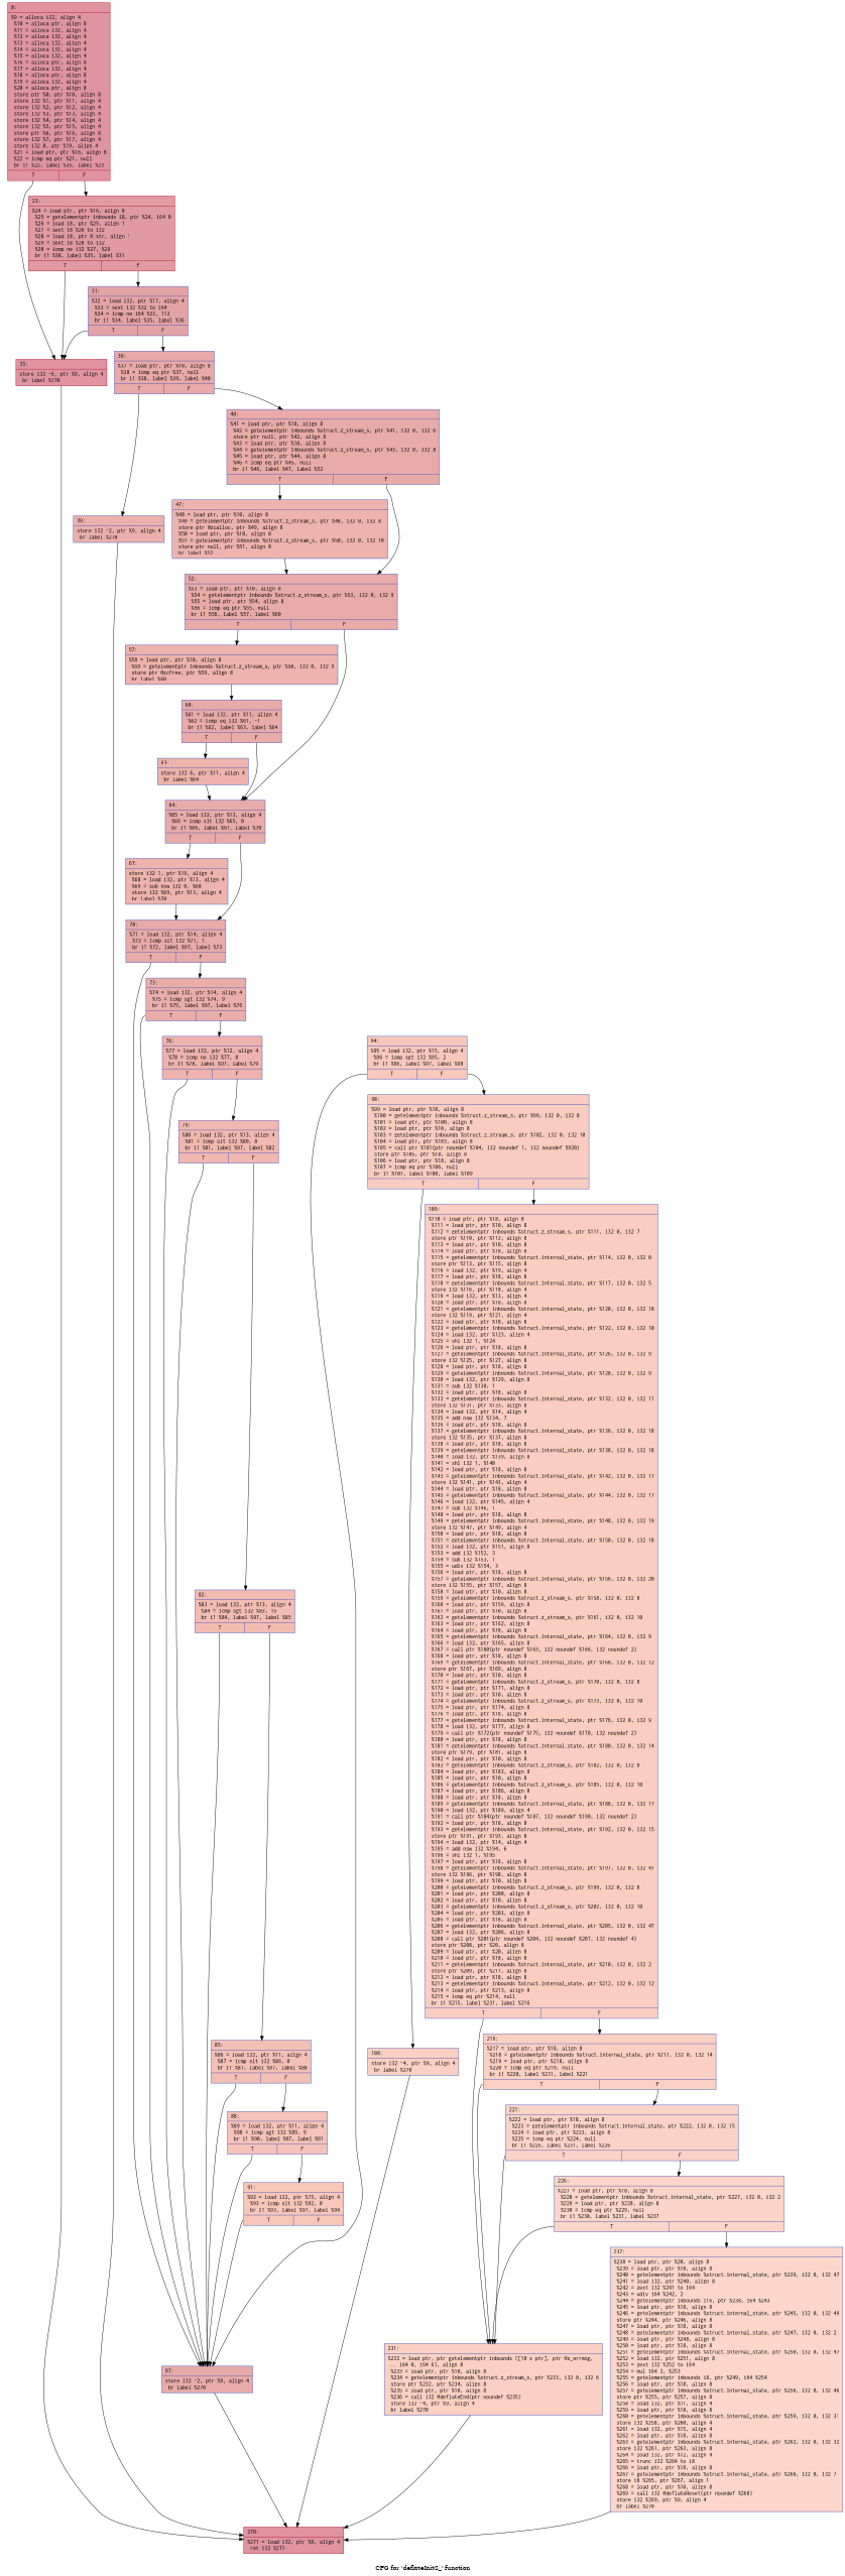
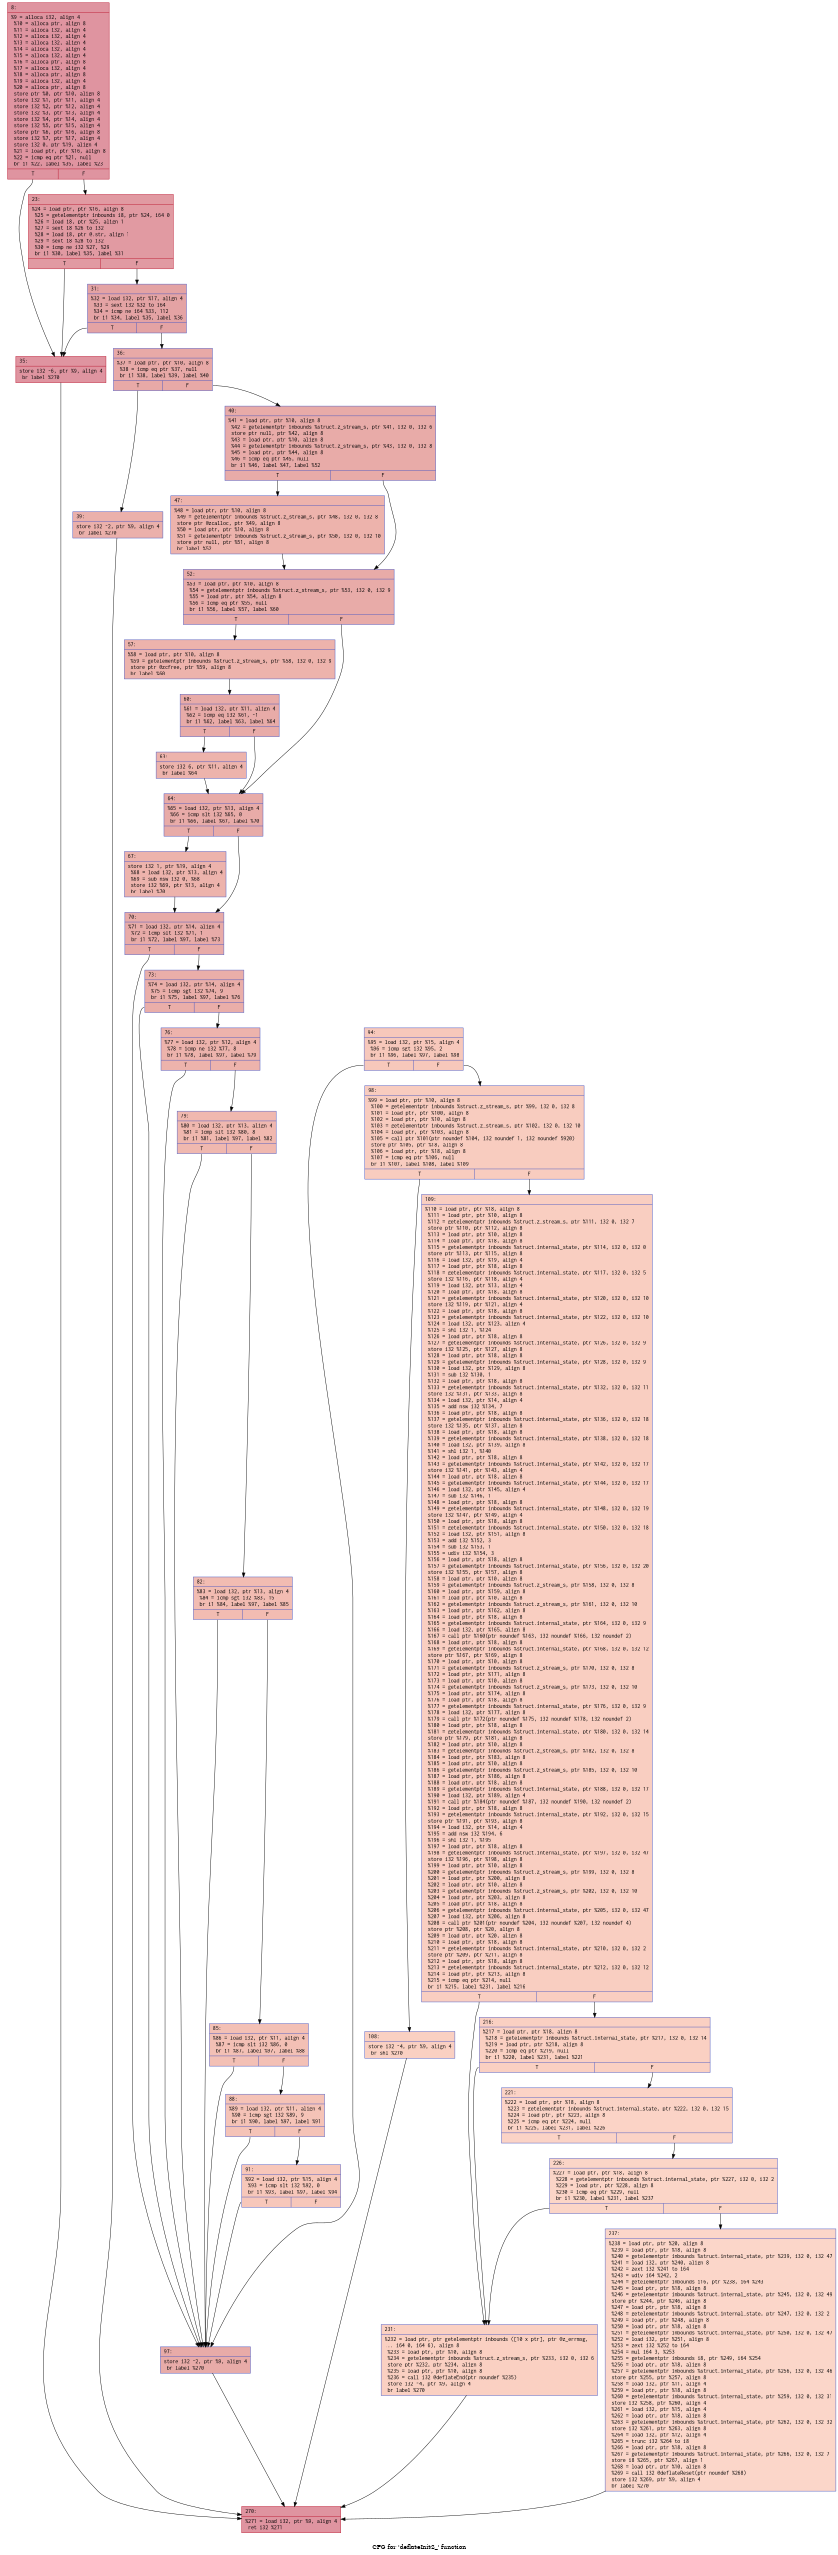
  digraph {
    label="CFG for 'deflateInit2_' function"
    node [color="#3d50c3ff" fillcolor="#cc403a70" fontname=Courier shape=record style=filled]
    edge [tailport=s0]
    n1 [color="#b70d28ff" fillcolor="#b70d2870" label="{8:\l|  %9 = alloca i32, align 4\l  %10 = alloca ptr, align 8\l  %11 = alloca i32, align 4\l  %12 = alloca i32, align 4\l  %13 = alloca i32, align 4\l  %14 = alloca i32, align 4\l  %15 = alloca i32, align 4\l  %16 = alloca ptr, align 8\l  %17 = alloca i32, align 4\l  %18 = alloca ptr, align 8\l  %19 = alloca i32, align 4\l  %20 = alloca ptr, align 8\l  store ptr %0, ptr %10, align 8\l  store i32 %1, ptr %11, align 4\l  store i32 %2, ptr %12, align 4\l  store i32 %3, ptr %13, align 4\l  store i32 %4, ptr %14, align 4\l  store i32 %5, ptr %15, align 4\l  store ptr %6, ptr %16, align 8\l  store i32 %7, ptr %17, align 4\l  store i32 0, ptr %19, align 4\l  %21 = load ptr, ptr %16, align 8\l  %22 = icmp eq ptr %21, null\l  br i1 %22, label %35, label %23\l|{<s0>T|<s1>F}}"]
    n2 [color="#b70d28ff" fillcolor="#b70d2870" label="{35:\l|  store i32 -6, ptr %9, align 4\l  br label %270\l}"]
    n3 [color="#b70d28ff" fillcolor="#bb1b2c70" label="{23:\l|  %24 = load ptr, ptr %16, align 8\l  %25 = getelementptr inbounds i8, ptr %24, i64 0\l  %26 = load i8, ptr %25, align 1\l  %27 = sext i8 %26 to i32\l  %28 = load i8, ptr @.str, align 1\l  %29 = sext i8 %28 to i32\l  %30 = icmp ne i32 %27, %29\l  br i1 %30, label %35, label %31\l|{<s0>T|<s1>F}}"]
    n4 [color="#b70d28ff" fillcolor="#b70d2870" label="{270:\l|  %271 = load i32, ptr %9, align 4\l  ret i32 %271\l}"]
    n5 [fillcolor="#c32e3170" label="{31:\l|  %32 = load i32, ptr %17, align 4\l  %33 = sext i32 %32 to i64\l  %34 = icmp ne i64 %33, 112\l  br i1 %34, label %35, label %36\l|{<s0>T|<s1>F}}"]
    n6 [fillcolor="#ca3b3770" label="{36:\l|  %37 = load ptr, ptr %10, align 8\l  %38 = icmp eq ptr %37, null\l  br i1 %38, label %39, label %40\l|{<s0>T|<s1>F}}"]
    n7 [fillcolor="#d24b4070" label="{39:\l|  store i32 -2, ptr %9, align 4\l  br label %270\l}"]
    n8 [label="{40:\l|  %41 = load ptr, ptr %10, align 8\l  %42 = getelementptr inbounds %struct.z_stream_s, ptr %41, i32 0, i32 6\l  store ptr null, ptr %42, align 8\l  %43 = load ptr, ptr %10, align 8\l  %44 = getelementptr inbounds %struct.z_stream_s, ptr %43, i32 0, i32 8\l  %45 = load ptr, ptr %44, align 8\l  %46 = icmp eq ptr %45, null\l  br i1 %46, label %47, label %52\l|{<s0>T|<s1>F}}"]
    n9 [fillcolor="#d6524470" label="{47:\l|  %48 = load ptr, ptr %10, align 8\l  %49 = getelementptr inbounds %struct.z_stream_s, ptr %48, i32 0, i32 8\l  store ptr @zcalloc, ptr %49, align 8\l  %50 = load ptr, ptr %10, align 8\l  %51 = getelementptr inbounds %struct.z_stream_s, ptr %50, i32 0, i32 10\l  store ptr null, ptr %51, align 8\l  br label %52\l}"]
    n10 [label="{52:\l|  %53 = load ptr, ptr %10, align 8\l  %54 = getelementptr inbounds %struct.z_stream_s, ptr %53, i32 0, i32 9\l  %55 = load ptr, ptr %54, align 8\l  %56 = icmp eq ptr %55, null\l  br i1 %56, label %57, label %60\l|{<s0>T|<s1>F}}"]
    n11 [fillcolor="#d6524470" label="{57:\l|  %58 = load ptr, ptr %10, align 8\l  %59 = getelementptr inbounds %struct.z_stream_s, ptr %58, i32 0, i32 9\l  store ptr @zcfree, ptr %59, align 8\l  br label %60\l}"]
    n12 [label="{64:\l|  %65 = load i32, ptr %13, align 4\l  %66 = icmp slt i32 %65, 0\l  br i1 %66, label %67, label %70\l|{<s0>T|<s1>F}}"]
    n13 [label="{60:\l|  %61 = load i32, ptr %11, align 4\l  %62 = icmp eq i32 %61, -1\l  br i1 %62, label %63, label %64\l|{<s0>T|<s1>F}}"]
    n14 [fillcolor="#d6524470" label="{63:\l|  store i32 6, ptr %11, align 4\l  br label %64\l}"]
    n15 [fillcolor="#d6524470" label="{67:\l|  store i32 1, ptr %19, align 4\l  %68 = load i32, ptr %13, align 4\l  %69 = sub nsw i32 0, %68\l  store i32 %69, ptr %13, align 4\l  br label %70\l}"]
    n16 [label="{70:\l|  %71 = load i32, ptr %14, align 4\l  %72 = icmp slt i32 %71, 1\l  br i1 %72, label %97, label %73\l|{<s0>T|<s1>F}}"]
    n17 [label="{97:\l|  store i32 -2, ptr %9, align 4\l  br label %270\l}"]
    n18 [fillcolor="#d0473d70" label="{73:\l|  %74 = load i32, ptr %14, align 4\l  %75 = icmp sgt i32 %74, 9\l  br i1 %75, label %97, label %76\l|{<s0>T|<s1>F}}"]
    n19 [fillcolor="#d6524470" label="{76:\l|  %77 = load i32, ptr %12, align 4\l  %78 = icmp ne i32 %77, 8\l  br i1 %78, label %97, label %79\l|{<s0>T|<s1>F}}"]
    n20 [fillcolor="#dc5d4a70" label="{79:\l|  %80 = load i32, ptr %13, align 4\l  %81 = icmp slt i32 %80, 8\l  br i1 %81, label %97, label %82\l|{<s0>T|<s1>F}}"]
    n21 [fillcolor="#e1675170" label="{82:\l|  %83 = load i32, ptr %13, align 4\l  %84 = icmp sgt i32 %83, 15\l  br i1 %84, label %97, label %85\l|{<s0>T|<s1>F}}"]
    n22 [fillcolor="#e5705870" label="{85:\l|  %86 = load i32, ptr %11, align 4\l  %87 = icmp slt i32 %86, 0\l  br i1 %87, label %97, label %88\l|{<s0>T|<s1>F}}"]
    n23 [fillcolor="#e8765c70" label="{88:\l|  %89 = load i32, ptr %11, align 4\l  %90 = icmp sgt i32 %89, 9\l  br i1 %90, label %97, label %91\l|{<s0>T|<s1>F}}"]
    n24 [fillcolor="#ec7f6370" label="{91:\l|  %92 = load i32, ptr %15, align 4\l  %93 = icmp slt i32 %92, 0\l  br i1 %93, label %97, label %94\l|{<s0>T|<s1>F}}"]
    n25 [fillcolor="#ed836670" label="{94:\l|  %95 = load i32, ptr %15, align 4\l  %96 = icmp sgt i32 %95, 2\l  br i1 %96, label %97, label %98\l|{<s0>T|<s1>F}}"]
    n26 [fillcolor="#f08b6e70" label="{98:\l|  %99 = load ptr, ptr %10, align 8\l  %100 = getelementptr inbounds %struct.z_stream_s, ptr %99, i32 0, i32 8\l  %101 = load ptr, ptr %100, align 8\l  %102 = load ptr, ptr %10, align 8\l  %103 = getelementptr inbounds %struct.z_stream_s, ptr %102, i32 0, i32 10\l  %104 = load ptr, ptr %103, align 8\l  %105 = call ptr %101(ptr noundef %104, i32 noundef 1, i32 noundef 5920)\l  store ptr %105, ptr %18, align 8\l  %106 = load ptr, ptr %18, align 8\l  %107 = icmp eq ptr %106, null\l  br i1 %107, label %108, label %109\l|{<s0>T|<s1>F}}"]
-   n27 [fillcolor="#f3947570" label="{108:\l|  store i32 -4, ptr %9, align 4\l  br label %270\l}"]
+   n27 [fillcolor="#f3947570" label="{108:\l|  store i32 -4, ptr %9, align 4\l  br shl %270\l}"]
    n28 [fillcolor="#f2907270" label="{109:\l|  %110 = load ptr, ptr %18, align 8\l  %111 = load ptr, ptr %10, align 8\l  %112 = getelementptr inbounds %struct.z_stream_s, ptr %111, i32 0, i32 7\l  store ptr %110, ptr %112, align 8\l  %113 = load ptr, ptr %10, align 8\l  %114 = load ptr, ptr %18, align 8\l  %115 = getelementptr inbounds %struct.internal_state, ptr %114, i32 0, i32 0\l  store ptr %113, ptr %115, align 8\l  %116 = load i32, ptr %19, align 4\l  %117 = load ptr, ptr %18, align 8\l  %118 = getelementptr inbounds %struct.internal_state, ptr %117, i32 0, i32 5\l  store i32 %116, ptr %118, align 4\l  %119 = load i32, ptr %13, align 4\l  %120 = load ptr, ptr %18, align 8\l  %121 = getelementptr inbounds %struct.internal_state, ptr %120, i32 0, i32 10\l  store i32 %119, ptr %121, align 4\l  %122 = load ptr, ptr %18, align 8\l  %123 = getelementptr inbounds %struct.internal_state, ptr %122, i32 0, i32 10\l  %124 = load i32, ptr %123, align 4\l  %125 = shl i32 1, %124\l  %126 = load ptr, ptr %18, align 8\l  %127 = getelementptr inbounds %struct.internal_state, ptr %126, i32 0, i32 9\l  store i32 %125, ptr %127, align 8\l  %128 = load ptr, ptr %18, align 8\l  %129 = getelementptr inbounds %struct.internal_state, ptr %128, i32 0, i32 9\l  %130 = load i32, ptr %129, align 8\l  %131 = sub i32 %130, 1\l  %132 = load ptr, ptr %18, align 8\l  %133 = getelementptr inbounds %struct.internal_state, ptr %132, i32 0, i32 11\l  store i32 %131, ptr %133, align 8\l  %134 = load i32, ptr %14, align 4\l  %135 = add nsw i32 %134, 7\l  %136 = load ptr, ptr %18, align 8\l  %137 = getelementptr inbounds %struct.internal_state, ptr %136, i32 0, i32 18\l  store i32 %135, ptr %137, align 8\l  %138 = load ptr, ptr %18, align 8\l  %139 = getelementptr inbounds %struct.internal_state, ptr %138, i32 0, i32 18\l  %140 = load i32, ptr %139, align 8\l  %141 = shl i32 1, %140\l  %142 = load ptr, ptr %18, align 8\l  %143 = getelementptr inbounds %struct.internal_state, ptr %142, i32 0, i32 17\l  store i32 %141, ptr %143, align 4\l  %144 = load ptr, ptr %18, align 8\l  %145 = getelementptr inbounds %struct.internal_state, ptr %144, i32 0, i32 17\l  %146 = load i32, ptr %145, align 4\l  %147 = sub i32 %146, 1\l  %148 = load ptr, ptr %18, align 8\l  %149 = getelementptr inbounds %struct.internal_state, ptr %148, i32 0, i32 19\l  store i32 %147, ptr %149, align 4\l  %150 = load ptr, ptr %18, align 8\l  %151 = getelementptr inbounds %struct.internal_state, ptr %150, i32 0, i32 18\l  %152 = load i32, ptr %151, align 8\l  %153 = add i32 %152, 3\l  %154 = sub i32 %153, 1\l  %155 = udiv i32 %154, 3\l  %156 = load ptr, ptr %18, align 8\l  %157 = getelementptr inbounds %struct.internal_state, ptr %156, i32 0, i32 20\l  store i32 %155, ptr %157, align 8\l  %158 = load ptr, ptr %10, align 8\l  %159 = getelementptr inbounds %struct.z_stream_s, ptr %158, i32 0, i32 8\l  %160 = load ptr, ptr %159, align 8\l  %161 = load ptr, ptr %10, align 8\l  %162 = getelementptr inbounds %struct.z_stream_s, ptr %161, i32 0, i32 10\l  %163 = load ptr, ptr %162, align 8\l  %164 = load ptr, ptr %18, align 8\l  %165 = getelementptr inbounds %struct.internal_state, ptr %164, i32 0, i32 9\l  %166 = load i32, ptr %165, align 8\l  %167 = call ptr %160(ptr noundef %163, i32 noundef %166, i32 noundef 2)\l  %168 = load ptr, ptr %18, align 8\l  %169 = getelementptr inbounds %struct.internal_state, ptr %168, i32 0, i32 12\l  store ptr %167, ptr %169, align 8\l  %170 = load ptr, ptr %10, align 8\l  %171 = getelementptr inbounds %struct.z_stream_s, ptr %170, i32 0, i32 8\l  %172 = load ptr, ptr %171, align 8\l  %173 = load ptr, ptr %10, align 8\l  %174 = getelementptr inbounds %struct.z_stream_s, ptr %173, i32 0, i32 10\l  %175 = load ptr, ptr %174, align 8\l  %176 = load ptr, ptr %18, align 8\l  %177 = getelementptr inbounds %struct.internal_state, ptr %176, i32 0, i32 9\l  %178 = load i32, ptr %177, align 8\l  %179 = call ptr %172(ptr noundef %175, i32 noundef %178, i32 noundef 2)\l  %180 = load ptr, ptr %18, align 8\l  %181 = getelementptr inbounds %struct.internal_state, ptr %180, i32 0, i32 14\l  store ptr %179, ptr %181, align 8\l  %182 = load ptr, ptr %10, align 8\l  %183 = getelementptr inbounds %struct.z_stream_s, ptr %182, i32 0, i32 8\l  %184 = load ptr, ptr %183, align 8\l  %185 = load ptr, ptr %10, align 8\l  %186 = getelementptr inbounds %struct.z_stream_s, ptr %185, i32 0, i32 10\l  %187 = load ptr, ptr %186, align 8\l  %188 = load ptr, ptr %18, align 8\l  %189 = getelementptr inbounds %struct.internal_state, ptr %188, i32 0, i32 17\l  %190 = load i32, ptr %189, align 4\l  %191 = call ptr %184(ptr noundef %187, i32 noundef %190, i32 noundef 2)\l  %192 = load ptr, ptr %18, align 8\l  %193 = getelementptr inbounds %struct.internal_state, ptr %192, i32 0, i32 15\l  store ptr %191, ptr %193, align 8\l  %194 = load i32, ptr %14, align 4\l  %195 = add nsw i32 %194, 6\l  %196 = shl i32 1, %195\l  %197 = load ptr, ptr %18, align 8\l  %198 = getelementptr inbounds %struct.internal_state, ptr %197, i32 0, i32 47\l  store i32 %196, ptr %198, align 8\l  %199 = load ptr, ptr %10, align 8\l  %200 = getelementptr inbounds %struct.z_stream_s, ptr %199, i32 0, i32 8\l  %201 = load ptr, ptr %200, align 8\l  %202 = load ptr, ptr %10, align 8\l  %203 = getelementptr inbounds %struct.z_stream_s, ptr %202, i32 0, i32 10\l  %204 = load ptr, ptr %203, align 8\l  %205 = load ptr, ptr %18, align 8\l  %206 = getelementptr inbounds %struct.internal_state, ptr %205, i32 0, i32 47\l  %207 = load i32, ptr %206, align 8\l  %208 = call ptr %201(ptr noundef %204, i32 noundef %207, i32 noundef 4)\l  store ptr %208, ptr %20, align 8\l  %209 = load ptr, ptr %20, align 8\l  %210 = load ptr, ptr %18, align 8\l  %211 = getelementptr inbounds %struct.internal_state, ptr %210, i32 0, i32 2\l  store ptr %209, ptr %211, align 8\l  %212 = load ptr, ptr %18, align 8\l  %213 = getelementptr inbounds %struct.internal_state, ptr %212, i32 0, i32 12\l  %214 = load ptr, ptr %213, align 8\l  %215 = icmp eq ptr %214, null\l  br i1 %215, label %231, label %216\l|{<s0>T|<s1>F}}"]
    n29 [fillcolor="#f3947570" label="{231:\l|  %232 = load ptr, ptr getelementptr inbounds ([10 x ptr], ptr @z_errmsg,\l... i64 0, i64 6), align 8\l  %233 = load ptr, ptr %10, align 8\l  %234 = getelementptr inbounds %struct.z_stream_s, ptr %233, i32 0, i32 6\l  store ptr %232, ptr %234, align 8\l  %235 = load ptr, ptr %10, align 8\l  %236 = call i32 @deflateEnd(ptr noundef %235)\l  store i32 -4, ptr %9, align 4\l  br label %270\l}"]
    n30 [fillcolor="#f3947570" label="{216:\l|  %217 = load ptr, ptr %18, align 8\l  %218 = getelementptr inbounds %struct.internal_state, ptr %217, i32 0, i32 14\l  %219 = load ptr, ptr %218, align 8\l  %220 = icmp eq ptr %219, null\l  br i1 %220, label %231, label %221\l|{<s0>T|<s1>F}}"]
    n31 [fillcolor="#f59c7d70" label="{221:\l|  %222 = load ptr, ptr %18, align 8\l  %223 = getelementptr inbounds %struct.internal_state, ptr %222, i32 0, i32 15\l  %224 = load ptr, ptr %223, align 8\l  %225 = icmp eq ptr %224, null\l  br i1 %225, label %231, label %226\l|{<s0>T|<s1>F}}"]
    n32 [fillcolor="#f5a08170" label="{226:\l|  %227 = load ptr, ptr %18, align 8\l  %228 = getelementptr inbounds %struct.internal_state, ptr %227, i32 0, i32 2\l  %229 = load ptr, ptr %228, align 8\l  %230 = icmp eq ptr %229, null\l  br i1 %230, label %231, label %237\l|{<s0>T|<s1>F}}"]
    n33 [fillcolor="#f6a38570" label="{237:\l|  %238 = load ptr, ptr %20, align 8\l  %239 = load ptr, ptr %18, align 8\l  %240 = getelementptr inbounds %struct.internal_state, ptr %239, i32 0, i32 47\l  %241 = load i32, ptr %240, align 8\l  %242 = zext i32 %241 to i64\l  %243 = udiv i64 %242, 2\l  %244 = getelementptr inbounds i16, ptr %238, i64 %243\l  %245 = load ptr, ptr %18, align 8\l  %246 = getelementptr inbounds %struct.internal_state, ptr %245, i32 0, i32 49\l  store ptr %244, ptr %246, align 8\l  %247 = load ptr, ptr %18, align 8\l  %248 = getelementptr inbounds %struct.internal_state, ptr %247, i32 0, i32 2\l  %249 = load ptr, ptr %248, align 8\l  %250 = load ptr, ptr %18, align 8\l  %251 = getelementptr inbounds %struct.internal_state, ptr %250, i32 0, i32 47\l  %252 = load i32, ptr %251, align 8\l  %253 = zext i32 %252 to i64\l  %254 = mul i64 3, %253\l  %255 = getelementptr inbounds i8, ptr %249, i64 %254\l  %256 = load ptr, ptr %18, align 8\l  %257 = getelementptr inbounds %struct.internal_state, ptr %256, i32 0, i32 46\l  store ptr %255, ptr %257, align 8\l  %258 = load i32, ptr %11, align 4\l  %259 = load ptr, ptr %18, align 8\l  %260 = getelementptr inbounds %struct.internal_state, ptr %259, i32 0, i32 31\l  store i32 %258, ptr %260, align 4\l  %261 = load i32, ptr %15, align 4\l  %262 = load ptr, ptr %18, align 8\l  %263 = getelementptr inbounds %struct.internal_state, ptr %262, i32 0, i32 32\l  store i32 %261, ptr %263, align 8\l  %264 = load i32, ptr %12, align 4\l  %265 = trunc i32 %264 to i8\l  %266 = load ptr, ptr %18, align 8\l  %267 = getelementptr inbounds %struct.internal_state, ptr %266, i32 0, i32 7\l  store i8 %265, ptr %267, align 1\l  %268 = load ptr, ptr %10, align 8\l  %269 = call i32 @deflateReset(ptr noundef %268)\l  store i32 %269, ptr %9, align 4\l  br label %270\l}"]
    n1 -> n2
    n1 -> n3 [tailport=s1]
    n2 -> n4
    n3 -> n2
    n3 -> n5 [tailport=s1]
    n5 -> n2
    n5 -> n6 [tailport=s1]
    n6 -> n7
    n6 -> n8 [tailport=s1]
    n7 -> n4
    n8 -> n9
    n8 -> n10 [tailport=s1]
    n9 -> n10
    n10 -> n11
    n10 -> n12 [tailport=s1]
    n11 -> n13
    n12 -> n15
    n12 -> n16 [tailport=s1]
    n13 -> n12 [tailport=s1]
    n13 -> n14
    n14 -> n12
    n15 -> n16
    n16 -> n17
    n16 -> n18 [tailport=s1]
    n17 -> n4
    n18 -> n17
    n18 -> n19 [tailport=s1]
    n19 -> n17
    n19 -> n20 [tailport=s1]
    n20 -> n17
    n20 -> n21 [tailport=s1]
    n21 -> n17
    n21 -> n22 [tailport=s1]
    n22 -> n17
    n22 -> n23 [tailport=s1]
    n23 -> n17
    n23 -> n24 [tailport=s1]
    n24 -> n17
    n25 -> n17
    n25 -> n26 [tailport=s1]
    n26 -> n27
    n26 -> n28 [tailport=s1]
    n27 -> n4
    n28 -> n29
    n28 -> n30 [tailport=s1]
    n29 -> n4
    n30 -> n29
    n30 -> n31 [tailport=s1]
-   n31 -> n29
    n31 -> n32 [tailport=s1]
    n32 -> n29
    n32 -> n33 [tailport=s1]
    n33 -> n4
  }
